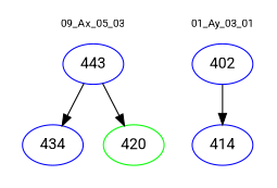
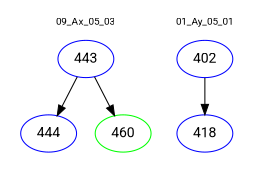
  digraph {
    fontname=Roboto
    node [color=blue fontname=Roboto]
    edge [color=black fontname=Roboto]
    n1 [label=443]
-   n2 [label=434]
-   n3 [color=green label=420]
+   n2 [label=444]
+   n3 [color=green label=460]
    n4 [label=402]
-   n5 [label=414]
+   n5 [label=418]
    subgraph cluster_1 {
      color=white
      fontsize=10
      label="09_Ax_05_03"
      n1
      n2
      n3
    }
    subgraph cluster_2 {
      color=white
      fontsize=10
-     label="01_Ay_03_01"
+     label="01_Ay_05_01"
      n4
      n5
    }
    n1 -> n2
    n1 -> n3
    n4 -> n5
  }
